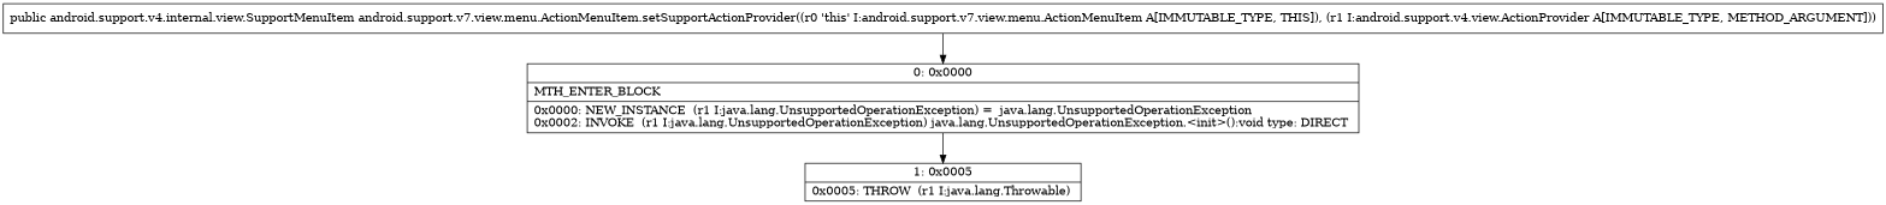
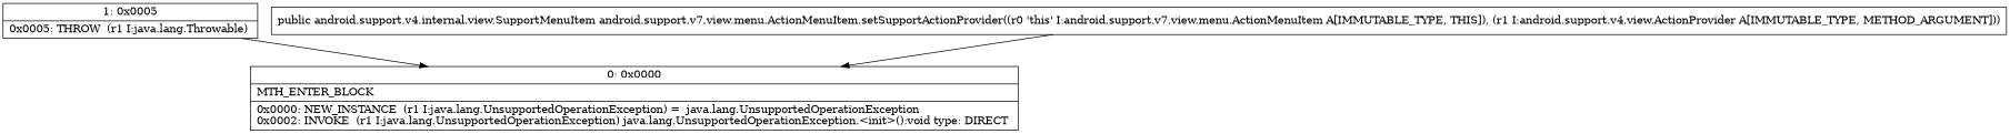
  digraph {
    fontname="DejaVu Serif"
    node [shape=record fontname="DejaVu Serif"]
    edge [fontname="DejaVu Serif"]
    n1 [label="{0\:\ 0x0000|MTH_ENTER_BLOCK\l|0x0000: NEW_INSTANCE  (r1 I:java.lang.UnsupportedOperationException) =  java.lang.UnsupportedOperationException \l0x0002: INVOKE  (r1 I:java.lang.UnsupportedOperationException) java.lang.UnsupportedOperationException.\<init\>():void type: DIRECT \l}"]
    n2 [label="{1\:\ 0x0005|0x0005: THROW  (r1 I:java.lang.Throwable) \l}"]
    n3 [label="{public android.support.v4.internal.view.SupportMenuItem android.support.v7.view.menu.ActionMenuItem.setSupportActionProvider((r0 'this' I:android.support.v7.view.menu.ActionMenuItem A[IMMUTABLE_TYPE, THIS]), (r1 I:android.support.v4.view.ActionProvider A[IMMUTABLE_TYPE, METHOD_ARGUMENT])) }"]
-   n1 -> n2
+   n2 -> n1
    n3 -> n1
  }
